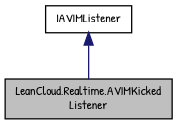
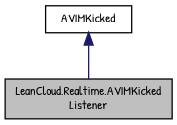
  digraph {
    fontname="Patrick Hand"
    node [color=black fontname="Patrick Hand" fontsize=10 shape=record style=filled]
    n1 [fillcolor=grey75 fontcolor=black height=0.2 label="LeanCloud.Realtime.AVIMKicked\lListener" width=0.4]
-   n2 [fillcolor=white height=0.2 label=IAVIMListener width=0.4]
+   n2 [fillcolor=white height=0.2 label=AVIMKicked width=0.4]
    n2 -> n1 [color=midnightblue dir=back fontname="Patrick Hand" fontsize=10 labelfontname=Helvetica labelfontsize=10 style=solid]
  }
